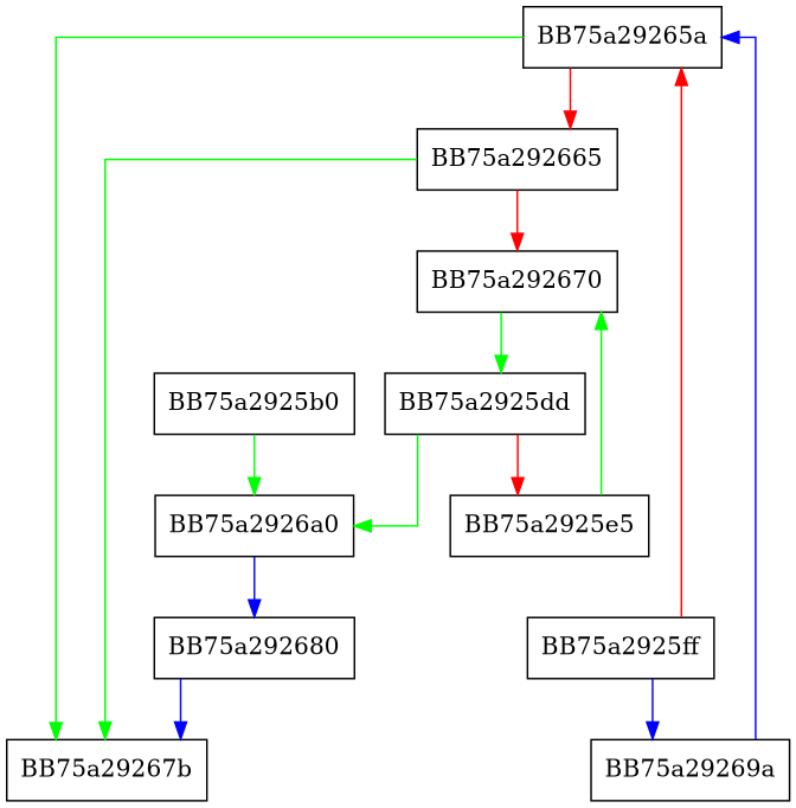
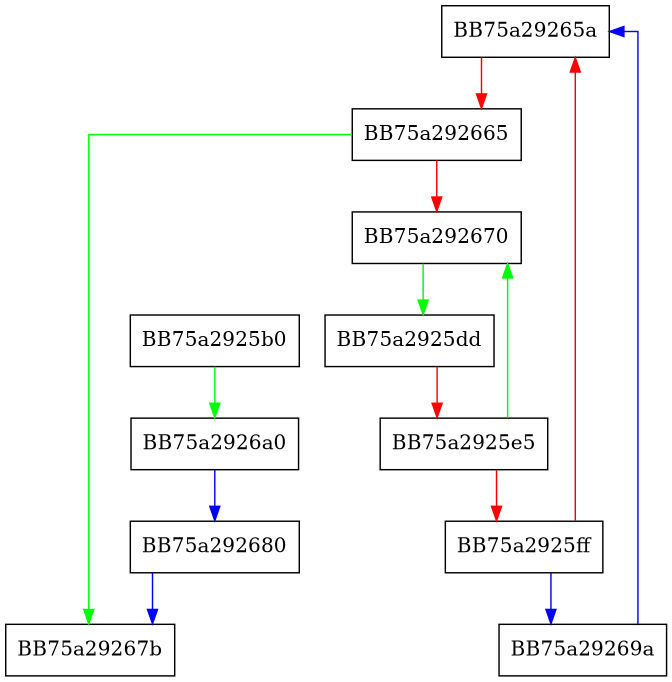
  digraph {
    fontname="DejaVu Serif"
    splines=ortho
    node [fontname="DejaVu Serif" shape=box]
    edge [color=green fontname="DejaVu Serif"]
    BB75a2925b0
    BB75a2926a0
    BB75a292680
    BB75a29267b
    BB75a2925dd
    BB75a2925e5
    BB75a292670
    BB75a2925ff
    BB75a29269a
    BB75a29265a
    BB75a292665
    BB75a2925b0 -> BB75a2926a0
    BB75a2926a0 -> BB75a292680 [color=blue]
    BB75a292680 -> BB75a29267b [color=blue]
-   BB75a2925dd -> BB75a2926a0
    BB75a2925dd -> BB75a2925e5 [color=red]
    BB75a2925e5 -> BB75a292670
+   BB75a2925e5 -> BB75a2925ff [color=red]
    BB75a292670 -> BB75a2925dd
    BB75a2925ff -> BB75a29269a [color=blue]
    BB75a2925ff -> BB75a29265a [color=red]
    BB75a29269a -> BB75a29265a [color=blue]
-   BB75a29265a -> BB75a29267b
    BB75a29265a -> BB75a292665 [color=red]
    BB75a292665 -> BB75a29267b
    BB75a292665 -> BB75a292670 [color=red]
  }
